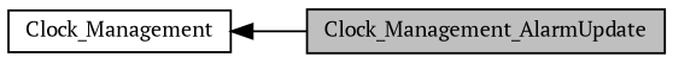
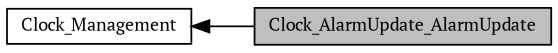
  digraph {
    rankdir=LR
    fontname="PT Serif"
    node [color=black fontname="PT Serif" fontsize=10 shape=record style=filled]
    n1 [fillcolor=white height=0.2 label=Clock_Management width=0.4]
-   n2 [fillcolor=grey75 fontcolor=black height=0.2 label=Clock_Management_AlarmUpdate width=0.4]
+   n2 [fillcolor=grey75 fontcolor=black height=0.2 label=Clock_AlarmUpdate_AlarmUpdate width=0.4]
    n1 -> n2 [dir=back fontname="PT Serif" fontsize=10 labelfontname=Helvetica labelfontsize=10 shape=plaintext style=solid]
  }
